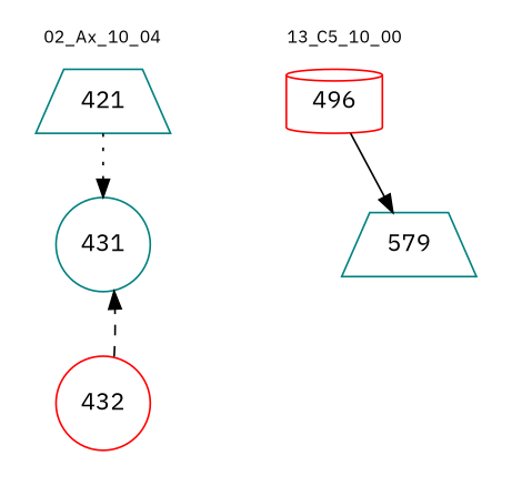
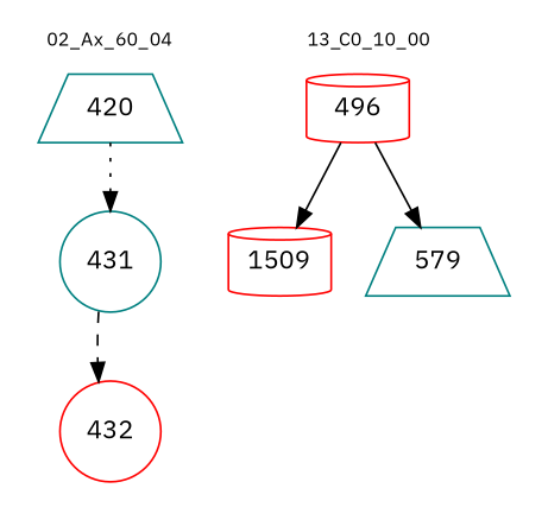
  digraph {
    fontname="IBM Plex Sans"
    node [color=teal fontname="IBM Plex Sans" shape=circle]
    edge [color=black fontname="IBM Plex Sans" style=solid]
    n1 [label=431]
-   n2 [label=421 shape=trapezium]
+   n2 [label=420 shape=trapezium]
    n3 [color=red label=432]
    n4 [color=red label=496 shape=cylinder]
+   n5 [color=red label=1509 shape=cylinder]
    n6 [label=579 shape=trapezium]
    subgraph cluster_1 {
      color=white
      fontsize=10
-     label="02_Ax_10_04"
+     label="02_Ax_60_04"
      n1
      n2
      n3
    }
    subgraph cluster_2 {
      color=white
      fontsize=10
-     label="13_C5_10_00"
+     label="13_C0_10_00"
      n4
+     n5
      n6
    }
-   n3 -> n1 [style=dashed]
+   n1 -> n3 [style=dashed]
    n2 -> n1 [style=dotted]
+   n4 -> n5
    n4 -> n6
  }
